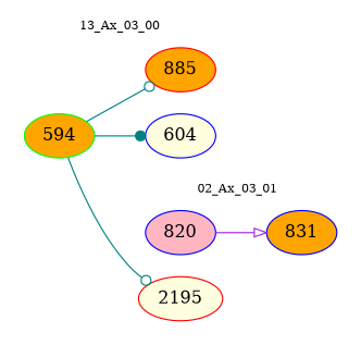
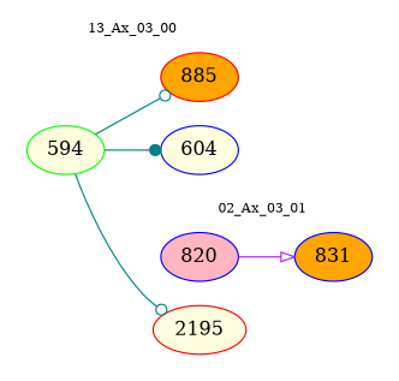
  digraph {
    rankdir=LR
    node [color=blue fillcolor=orange style=filled]
    edge [arrowhead=odot color=teal]
    n1 [fillcolor=lightpink label=820]
    n2 [label=831]
    n3 [color=red fillcolor=lightyellow label=2195]
-   n4 [color=green label=594]
+   n4 [color=green fillcolor=lightyellow label=594]
    n5 [fillcolor=lightyellow label=604]
    n6 [color=red label=885]
    subgraph cluster_1 {
      color=white
      fontsize=10
      label="02_Ax_03_01"
      n1
      n2
      n3
    }
    subgraph cluster_2 {
      color=white
      fontsize=10
      label="13_Ax_03_00"
      n4
      n5
      n6
    }
    n1 -> n2 [arrowhead=onormal color=purple]
    n4 -> n3
    n4 -> n5 [arrowhead=dot]
    n4 -> n6
  }
